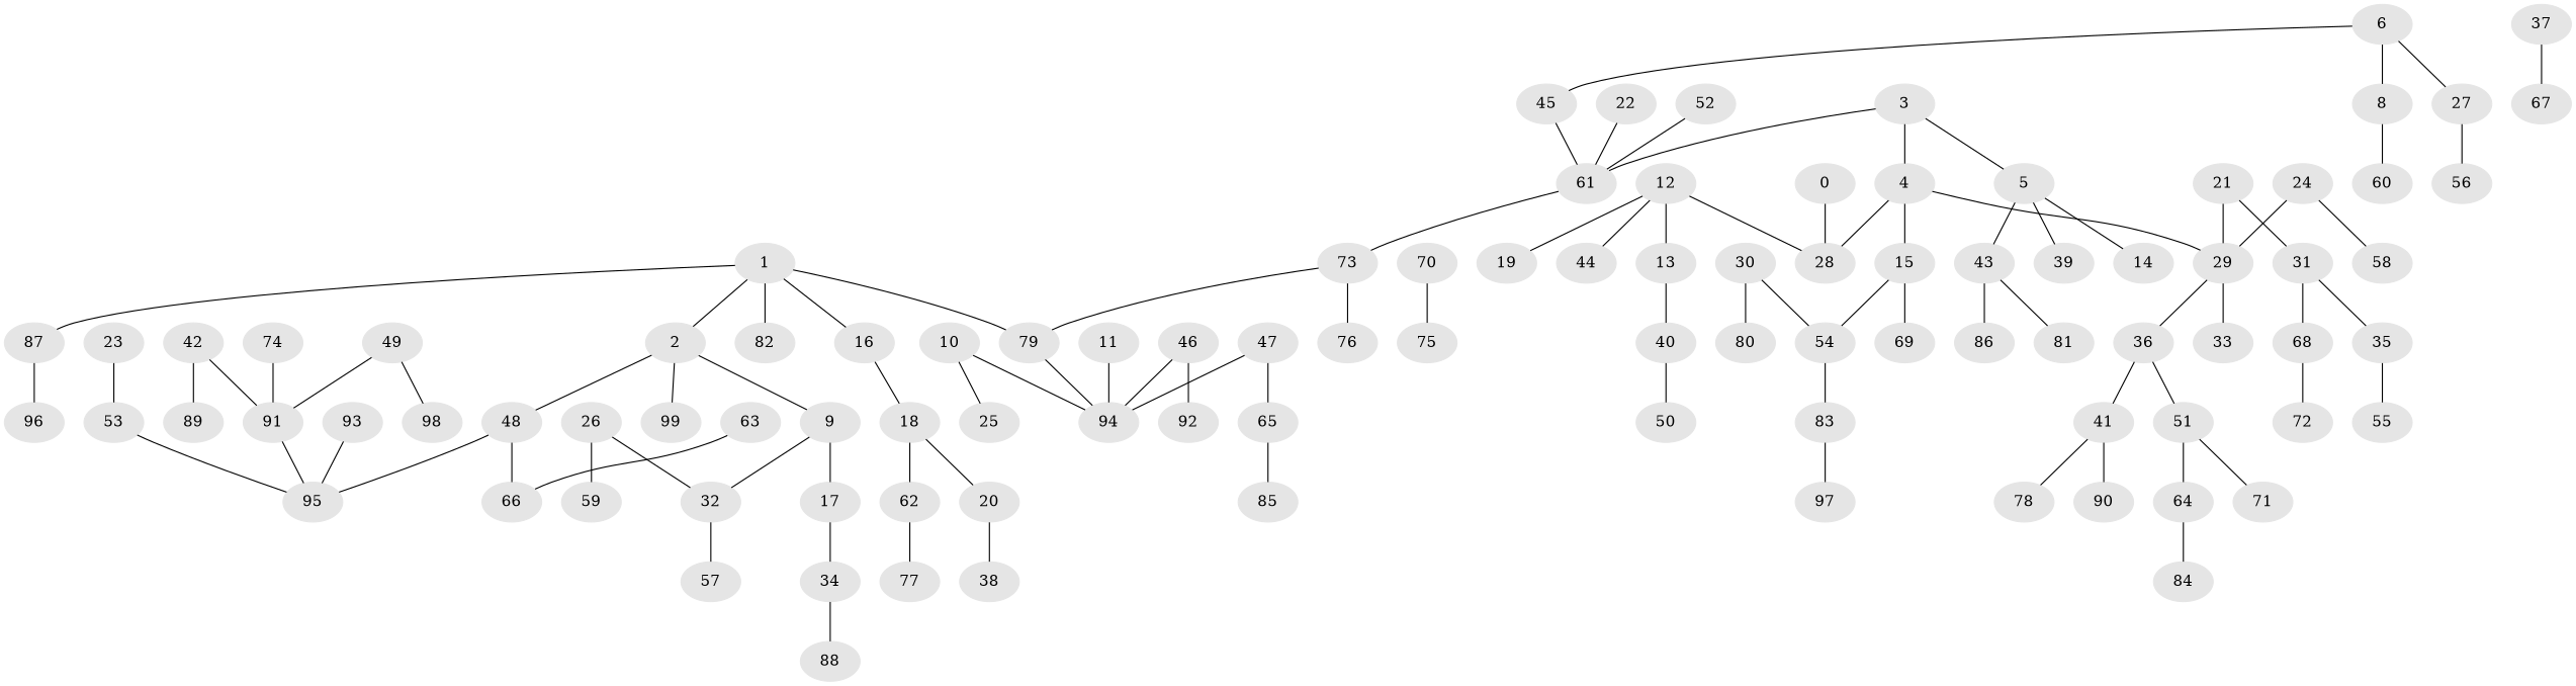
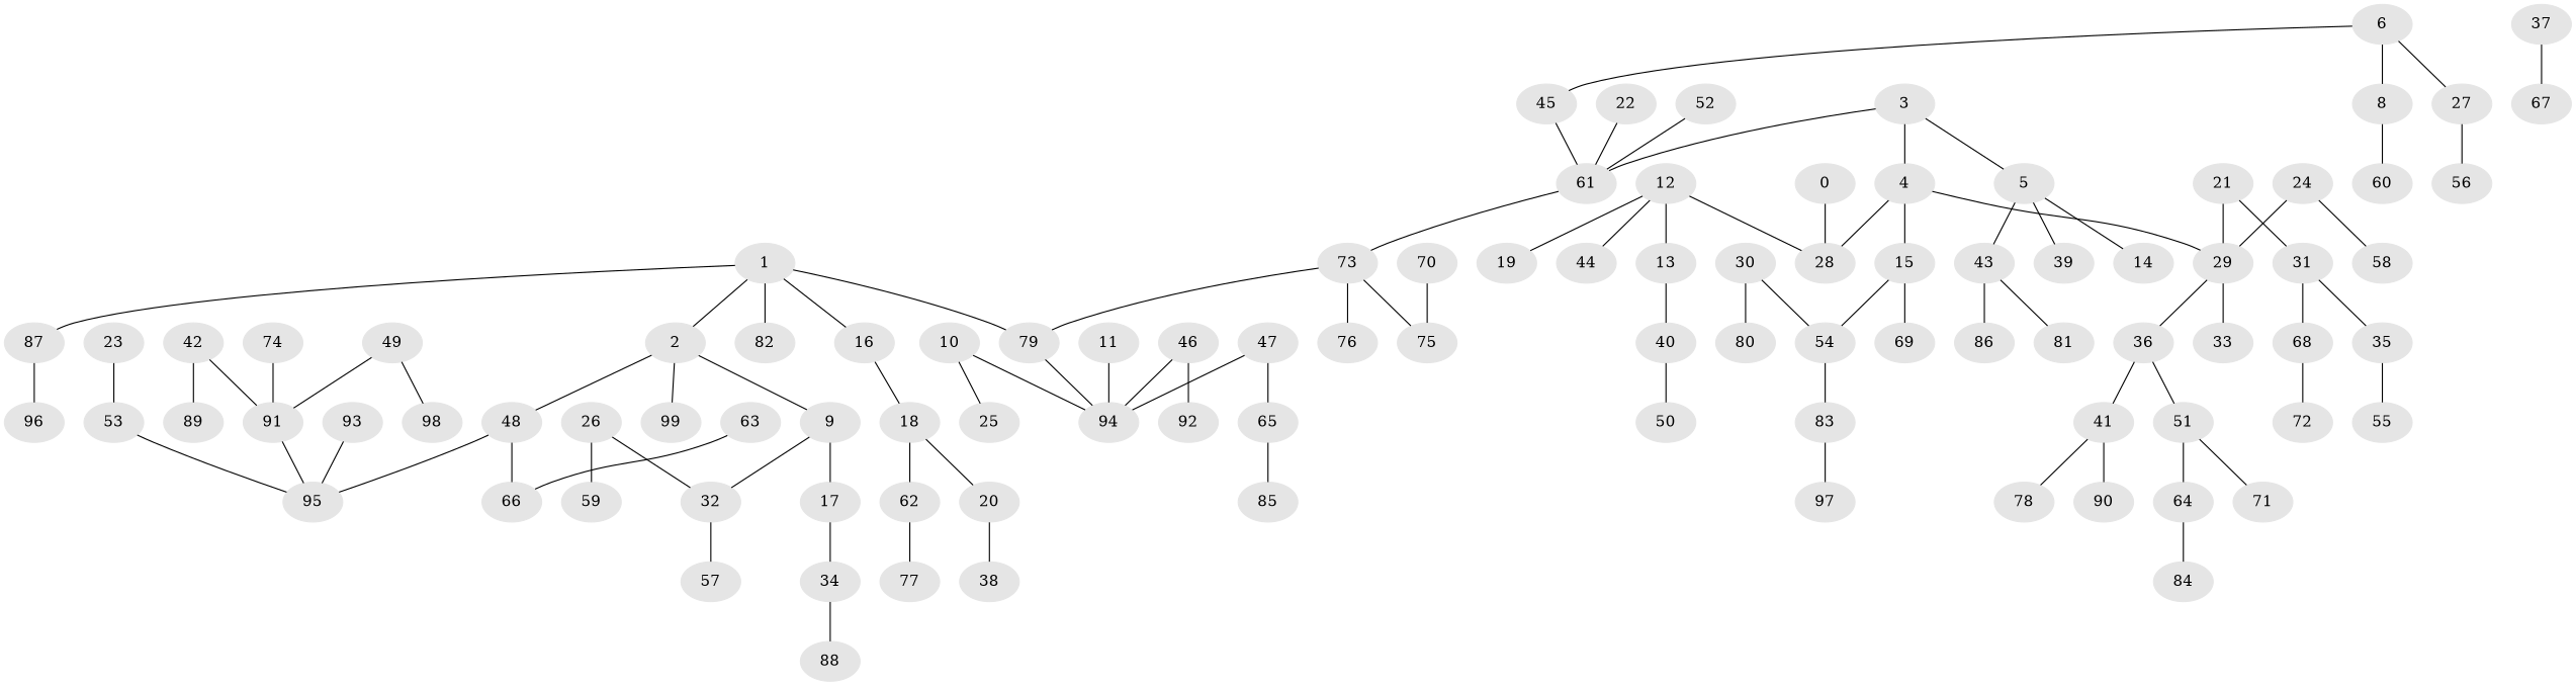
  graph {
    node [color=gray90 style=filled]
    edge [weight=1.0]
    1
    2
    16
    79
    82
    87
    9
    48
    99
    18
    94
    96
    17
    32
    66
    95
    3
    4
    5
    61
    15
    28
    29
    14
    39
    43
    73
    54
    69
    33
    36
    81
    86
    6
    8
    27
    45
    60
    56
    n40 [label=0]
    34
    57
    10
    25
    11
    12
    13
    19
    44
    40
    50
    83
    20
    62
    88
    38
    77
    21
    31
    35
    68
    22
    23
    53
    24
    58
    26
    59
    41
    51
    30
    80
    55
    72
    78
    90
    64
    71
    37
    67
    42
    89
    91
    46
    92
    47
    65
    85
    49
    98
    84
    52
    97
    75
    76
    63
    70
    74
    93
    1 -- 2
    1 -- 16
    1 -- 79
    1 -- 82
    1 -- 87
    2 -- 9
    2 -- 48
    2 -- 99
    16 -- 18
    79 -- 94
    87 -- 96
    9 -- 17
    9 -- 32
    48 -- 66
    48 -- 95
    18 -- 20
    18 -- 62
    17 -- 34
    32 -- 57
    3 -- 4
    3 -- 5
    3 -- 61
    4 -- 15
    4 -- 28
    4 -- 29
    5 -- 14
    5 -- 39
    5 -- 43
    61 -- 73
    15 -- 54
    15 -- 69
    29 -- 33
    29 -- 36
    43 -- 81
    43 -- 86
    73 -- 79
+   73 -- 75
    73 -- 76
    54 -- 83
    36 -- 41
    36 -- 51
    6 -- 8
    6 -- 27
    6 -- 45
    8 -- 60
    27 -- 56
    45 -- 61
    n40 -- 28
    34 -- 88
    10 -- 94
    10 -- 25
    11 -- 94
    12 -- 28
    12 -- 13
    12 -- 19
    12 -- 44
    13 -- 40
    40 -- 50
    83 -- 97
    20 -- 38
    62 -- 77
    21 -- 29
    21 -- 31
    31 -- 35
    31 -- 68
    35 -- 55
    68 -- 72
    22 -- 61
    23 -- 53
    53 -- 95
    24 -- 29
    24 -- 58
    26 -- 32
    26 -- 59
    41 -- 78
    41 -- 90
    51 -- 64
    51 -- 71
    30 -- 54
    30 -- 80
    64 -- 84
    37 -- 67
    42 -- 89
    42 -- 91
    91 -- 95
    46 -- 94
    46 -- 92
    47 -- 94
    47 -- 65
    65 -- 85
    49 -- 91
    49 -- 98
    52 -- 61
    63 -- 66
    70 -- 75
    74 -- 91
    93 -- 95
  }
